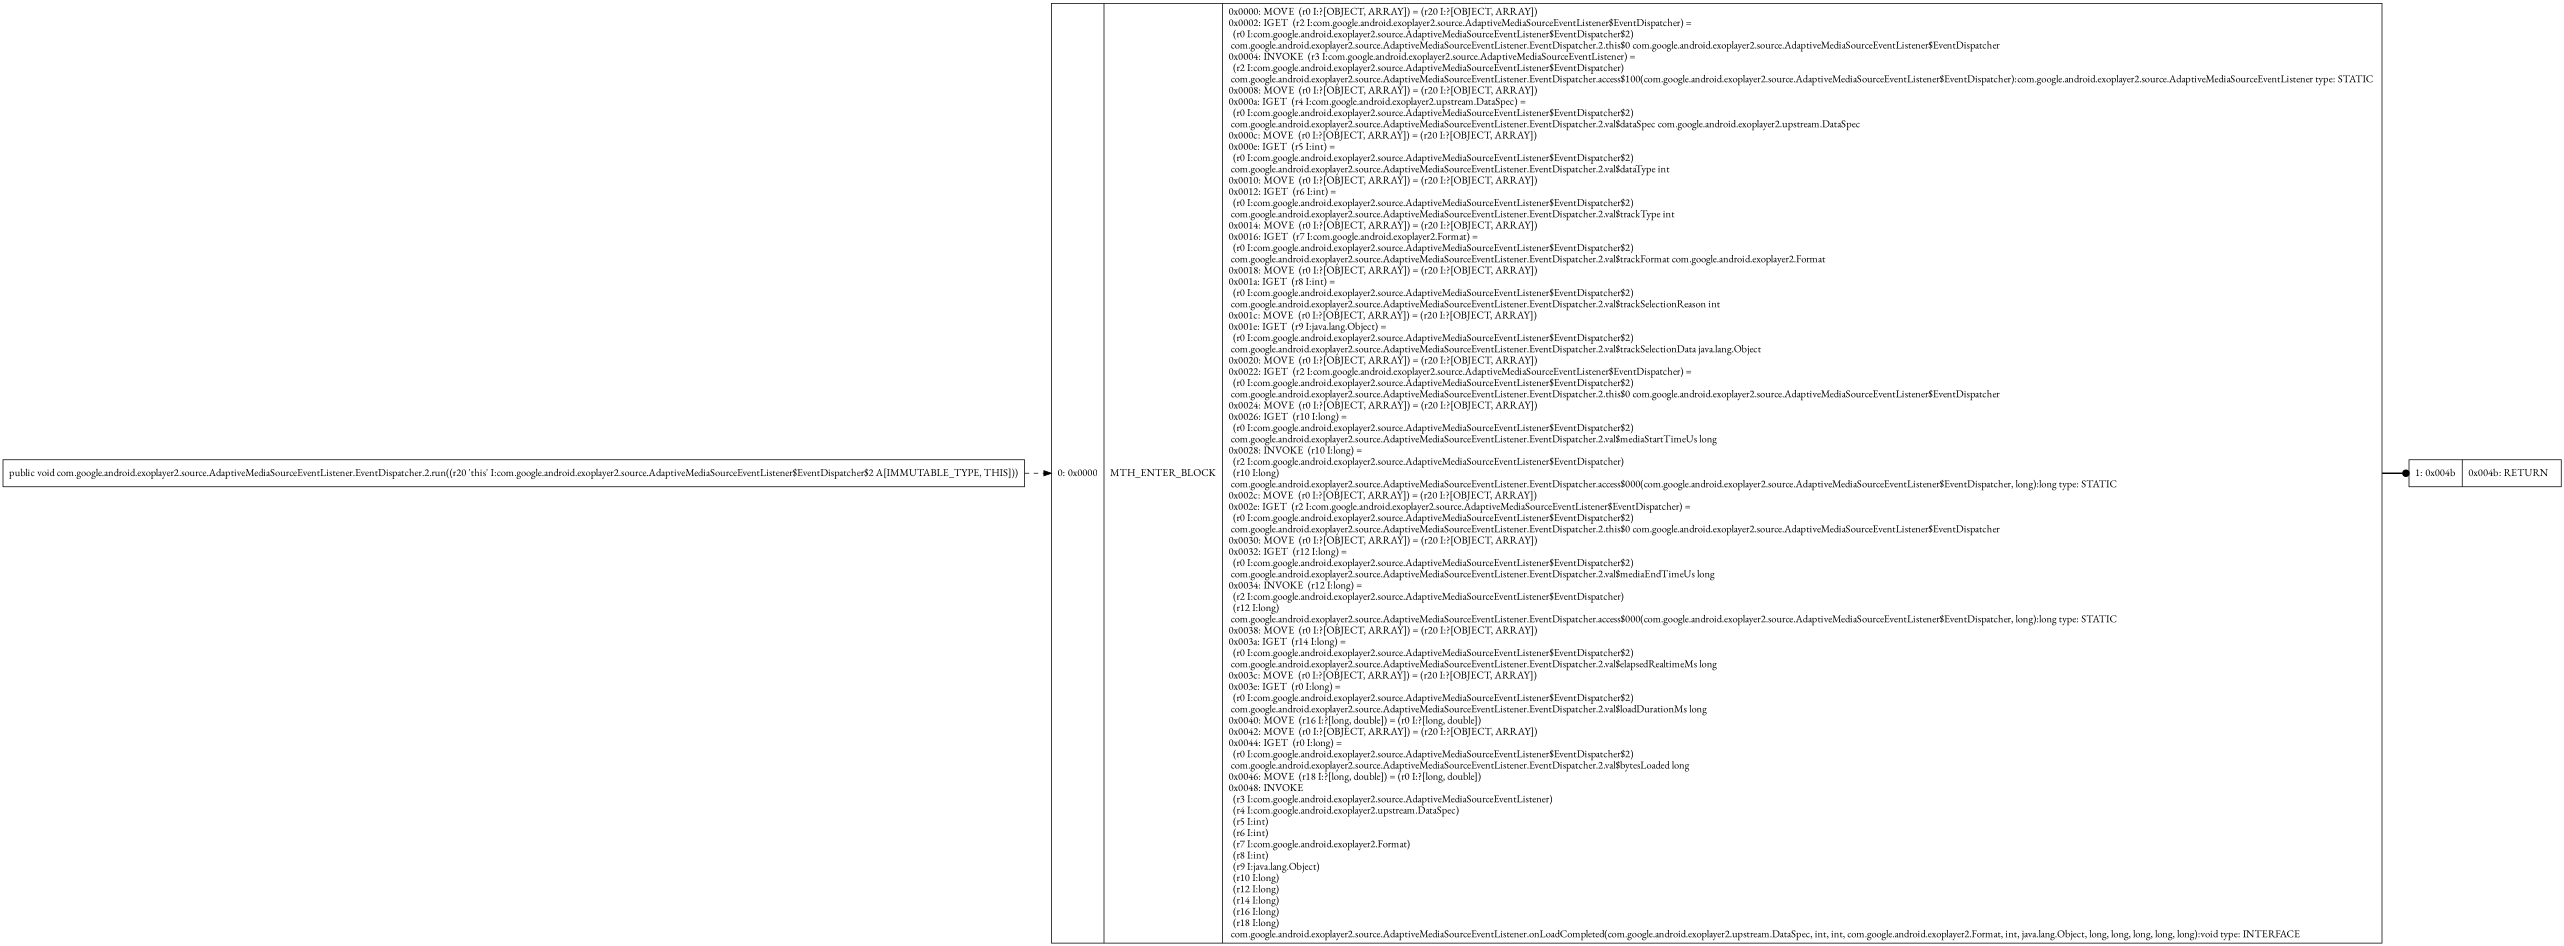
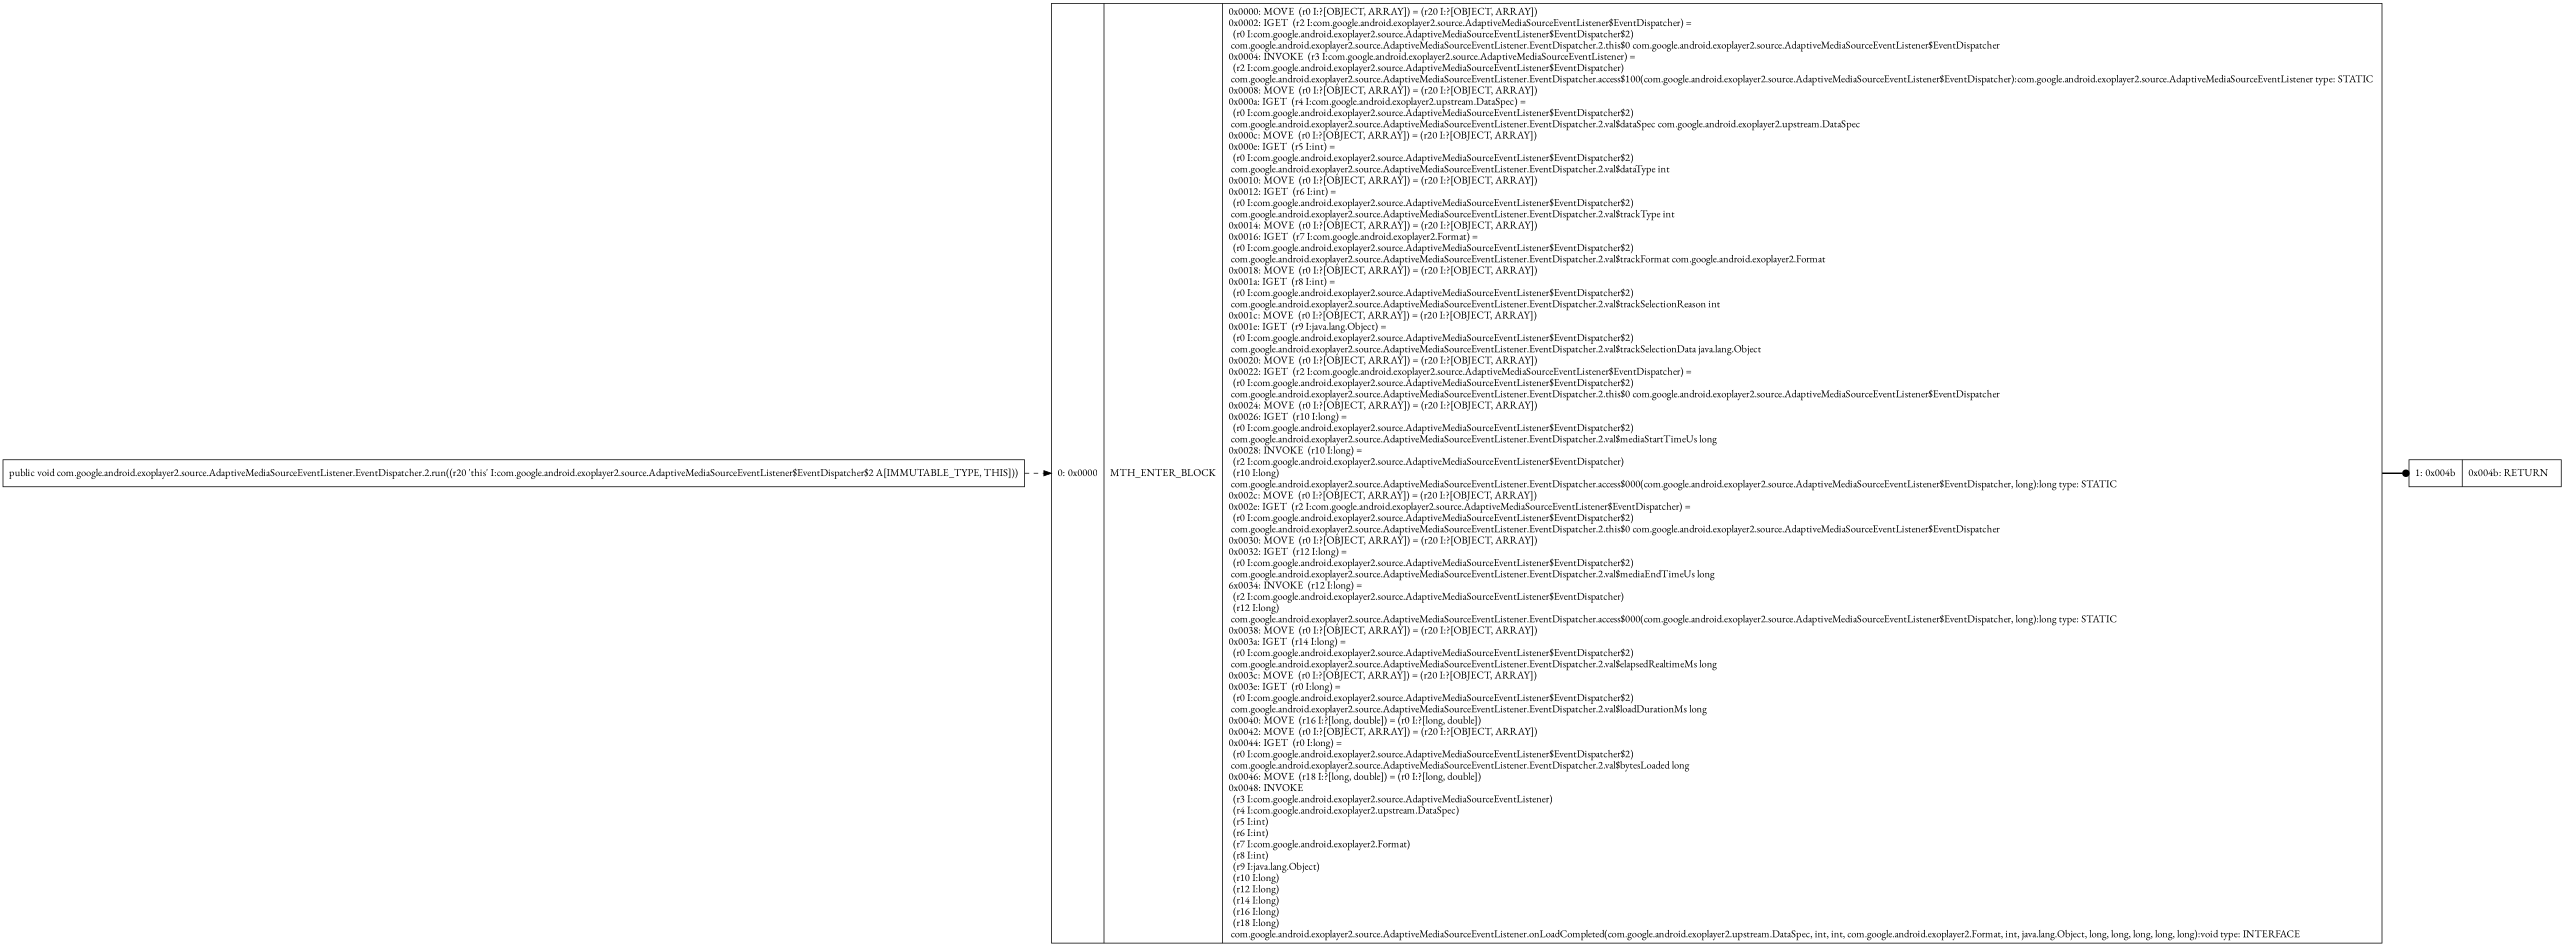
  digraph {
    rankdir=LR
    fontname="EB Garamond"
    node [shape=record fontname="EB Garamond"]
    edge [fontname="EB Garamond"]
-   n1 [label="{0\:\ 0x0000|MTH_ENTER_BLOCK\l|0x0000: MOVE  (r0 I:?[OBJECT, ARRAY]) = (r20 I:?[OBJECT, ARRAY]) \l0x0002: IGET  (r2 I:com.google.android.exoplayer2.source.AdaptiveMediaSourceEventListener$EventDispatcher) = \l  (r0 I:com.google.android.exoplayer2.source.AdaptiveMediaSourceEventListener$EventDispatcher$2)\l com.google.android.exoplayer2.source.AdaptiveMediaSourceEventListener.EventDispatcher.2.this$0 com.google.android.exoplayer2.source.AdaptiveMediaSourceEventListener$EventDispatcher \l0x0004: INVOKE  (r3 I:com.google.android.exoplayer2.source.AdaptiveMediaSourceEventListener) = \l  (r2 I:com.google.android.exoplayer2.source.AdaptiveMediaSourceEventListener$EventDispatcher)\l com.google.android.exoplayer2.source.AdaptiveMediaSourceEventListener.EventDispatcher.access$100(com.google.android.exoplayer2.source.AdaptiveMediaSourceEventListener$EventDispatcher):com.google.android.exoplayer2.source.AdaptiveMediaSourceEventListener type: STATIC \l0x0008: MOVE  (r0 I:?[OBJECT, ARRAY]) = (r20 I:?[OBJECT, ARRAY]) \l0x000a: IGET  (r4 I:com.google.android.exoplayer2.upstream.DataSpec) = \l  (r0 I:com.google.android.exoplayer2.source.AdaptiveMediaSourceEventListener$EventDispatcher$2)\l com.google.android.exoplayer2.source.AdaptiveMediaSourceEventListener.EventDispatcher.2.val$dataSpec com.google.android.exoplayer2.upstream.DataSpec \l0x000c: MOVE  (r0 I:?[OBJECT, ARRAY]) = (r20 I:?[OBJECT, ARRAY]) \l0x000e: IGET  (r5 I:int) = \l  (r0 I:com.google.android.exoplayer2.source.AdaptiveMediaSourceEventListener$EventDispatcher$2)\l com.google.android.exoplayer2.source.AdaptiveMediaSourceEventListener.EventDispatcher.2.val$dataType int \l0x0010: MOVE  (r0 I:?[OBJECT, ARRAY]) = (r20 I:?[OBJECT, ARRAY]) \l0x0012: IGET  (r6 I:int) = \l  (r0 I:com.google.android.exoplayer2.source.AdaptiveMediaSourceEventListener$EventDispatcher$2)\l com.google.android.exoplayer2.source.AdaptiveMediaSourceEventListener.EventDispatcher.2.val$trackType int \l0x0014: MOVE  (r0 I:?[OBJECT, ARRAY]) = (r20 I:?[OBJECT, ARRAY]) \l0x0016: IGET  (r7 I:com.google.android.exoplayer2.Format) = \l  (r0 I:com.google.android.exoplayer2.source.AdaptiveMediaSourceEventListener$EventDispatcher$2)\l com.google.android.exoplayer2.source.AdaptiveMediaSourceEventListener.EventDispatcher.2.val$trackFormat com.google.android.exoplayer2.Format \l0x0018: MOVE  (r0 I:?[OBJECT, ARRAY]) = (r20 I:?[OBJECT, ARRAY]) \l0x001a: IGET  (r8 I:int) = \l  (r0 I:com.google.android.exoplayer2.source.AdaptiveMediaSourceEventListener$EventDispatcher$2)\l com.google.android.exoplayer2.source.AdaptiveMediaSourceEventListener.EventDispatcher.2.val$trackSelectionReason int \l0x001c: MOVE  (r0 I:?[OBJECT, ARRAY]) = (r20 I:?[OBJECT, ARRAY]) \l0x001e: IGET  (r9 I:java.lang.Object) = \l  (r0 I:com.google.android.exoplayer2.source.AdaptiveMediaSourceEventListener$EventDispatcher$2)\l com.google.android.exoplayer2.source.AdaptiveMediaSourceEventListener.EventDispatcher.2.val$trackSelectionData java.lang.Object \l0x0020: MOVE  (r0 I:?[OBJECT, ARRAY]) = (r20 I:?[OBJECT, ARRAY]) \l0x0022: IGET  (r2 I:com.google.android.exoplayer2.source.AdaptiveMediaSourceEventListener$EventDispatcher) = \l  (r0 I:com.google.android.exoplayer2.source.AdaptiveMediaSourceEventListener$EventDispatcher$2)\l com.google.android.exoplayer2.source.AdaptiveMediaSourceEventListener.EventDispatcher.2.this$0 com.google.android.exoplayer2.source.AdaptiveMediaSourceEventListener$EventDispatcher \l0x0024: MOVE  (r0 I:?[OBJECT, ARRAY]) = (r20 I:?[OBJECT, ARRAY]) \l0x0026: IGET  (r10 I:long) = \l  (r0 I:com.google.android.exoplayer2.source.AdaptiveMediaSourceEventListener$EventDispatcher$2)\l com.google.android.exoplayer2.source.AdaptiveMediaSourceEventListener.EventDispatcher.2.val$mediaStartTimeUs long \l0x0028: INVOKE  (r10 I:long) = \l  (r2 I:com.google.android.exoplayer2.source.AdaptiveMediaSourceEventListener$EventDispatcher)\l  (r10 I:long)\l com.google.android.exoplayer2.source.AdaptiveMediaSourceEventListener.EventDispatcher.access$000(com.google.android.exoplayer2.source.AdaptiveMediaSourceEventListener$EventDispatcher, long):long type: STATIC \l0x002c: MOVE  (r0 I:?[OBJECT, ARRAY]) = (r20 I:?[OBJECT, ARRAY]) \l0x002e: IGET  (r2 I:com.google.android.exoplayer2.source.AdaptiveMediaSourceEventListener$EventDispatcher) = \l  (r0 I:com.google.android.exoplayer2.source.AdaptiveMediaSourceEventListener$EventDispatcher$2)\l com.google.android.exoplayer2.source.AdaptiveMediaSourceEventListener.EventDispatcher.2.this$0 com.google.android.exoplayer2.source.AdaptiveMediaSourceEventListener$EventDispatcher \l0x0030: MOVE  (r0 I:?[OBJECT, ARRAY]) = (r20 I:?[OBJECT, ARRAY]) \l0x0032: IGET  (r12 I:long) = \l  (r0 I:com.google.android.exoplayer2.source.AdaptiveMediaSourceEventListener$EventDispatcher$2)\l com.google.android.exoplayer2.source.AdaptiveMediaSourceEventListener.EventDispatcher.2.val$mediaEndTimeUs long \l0x0034: INVOKE  (r12 I:long) = \l  (r2 I:com.google.android.exoplayer2.source.AdaptiveMediaSourceEventListener$EventDispatcher)\l  (r12 I:long)\l com.google.android.exoplayer2.source.AdaptiveMediaSourceEventListener.EventDispatcher.access$000(com.google.android.exoplayer2.source.AdaptiveMediaSourceEventListener$EventDispatcher, long):long type: STATIC \l0x0038: MOVE  (r0 I:?[OBJECT, ARRAY]) = (r20 I:?[OBJECT, ARRAY]) \l0x003a: IGET  (r14 I:long) = \l  (r0 I:com.google.android.exoplayer2.source.AdaptiveMediaSourceEventListener$EventDispatcher$2)\l com.google.android.exoplayer2.source.AdaptiveMediaSourceEventListener.EventDispatcher.2.val$elapsedRealtimeMs long \l0x003c: MOVE  (r0 I:?[OBJECT, ARRAY]) = (r20 I:?[OBJECT, ARRAY]) \l0x003e: IGET  (r0 I:long) = \l  (r0 I:com.google.android.exoplayer2.source.AdaptiveMediaSourceEventListener$EventDispatcher$2)\l com.google.android.exoplayer2.source.AdaptiveMediaSourceEventListener.EventDispatcher.2.val$loadDurationMs long \l0x0040: MOVE  (r16 I:?[long, double]) = (r0 I:?[long, double]) \l0x0042: MOVE  (r0 I:?[OBJECT, ARRAY]) = (r20 I:?[OBJECT, ARRAY]) \l0x0044: IGET  (r0 I:long) = \l  (r0 I:com.google.android.exoplayer2.source.AdaptiveMediaSourceEventListener$EventDispatcher$2)\l com.google.android.exoplayer2.source.AdaptiveMediaSourceEventListener.EventDispatcher.2.val$bytesLoaded long \l0x0046: MOVE  (r18 I:?[long, double]) = (r0 I:?[long, double]) \l0x0048: INVOKE  \l  (r3 I:com.google.android.exoplayer2.source.AdaptiveMediaSourceEventListener)\l  (r4 I:com.google.android.exoplayer2.upstream.DataSpec)\l  (r5 I:int)\l  (r6 I:int)\l  (r7 I:com.google.android.exoplayer2.Format)\l  (r8 I:int)\l  (r9 I:java.lang.Object)\l  (r10 I:long)\l  (r12 I:long)\l  (r14 I:long)\l  (r16 I:long)\l  (r18 I:long)\l com.google.android.exoplayer2.source.AdaptiveMediaSourceEventListener.onLoadCompleted(com.google.android.exoplayer2.upstream.DataSpec, int, int, com.google.android.exoplayer2.Format, int, java.lang.Object, long, long, long, long, long):void type: INTERFACE \l}"]
+   n1 [label="{0\:\ 0x0000|MTH_ENTER_BLOCK\l|0x0000: MOVE  (r0 I:?[OBJECT, ARRAY]) = (r20 I:?[OBJECT, ARRAY]) \l0x0002: IGET  (r2 I:com.google.android.exoplayer2.source.AdaptiveMediaSourceEventListener$EventDispatcher) = \l  (r0 I:com.google.android.exoplayer2.source.AdaptiveMediaSourceEventListener$EventDispatcher$2)\l com.google.android.exoplayer2.source.AdaptiveMediaSourceEventListener.EventDispatcher.2.this$0 com.google.android.exoplayer2.source.AdaptiveMediaSourceEventListener$EventDispatcher \l0x0004: INVOKE  (r3 I:com.google.android.exoplayer2.source.AdaptiveMediaSourceEventListener) = \l  (r2 I:com.google.android.exoplayer2.source.AdaptiveMediaSourceEventListener$EventDispatcher)\l com.google.android.exoplayer2.source.AdaptiveMediaSourceEventListener.EventDispatcher.access$100(com.google.android.exoplayer2.source.AdaptiveMediaSourceEventListener$EventDispatcher):com.google.android.exoplayer2.source.AdaptiveMediaSourceEventListener type: STATIC \l0x0008: MOVE  (r0 I:?[OBJECT, ARRAY]) = (r20 I:?[OBJECT, ARRAY]) \l0x000a: IGET  (r4 I:com.google.android.exoplayer2.upstream.DataSpec) = \l  (r0 I:com.google.android.exoplayer2.source.AdaptiveMediaSourceEventListener$EventDispatcher$2)\l com.google.android.exoplayer2.source.AdaptiveMediaSourceEventListener.EventDispatcher.2.val$dataSpec com.google.android.exoplayer2.upstream.DataSpec \l0x000c: MOVE  (r0 I:?[OBJECT, ARRAY]) = (r20 I:?[OBJECT, ARRAY]) \l0x000e: IGET  (r5 I:int) = \l  (r0 I:com.google.android.exoplayer2.source.AdaptiveMediaSourceEventListener$EventDispatcher$2)\l com.google.android.exoplayer2.source.AdaptiveMediaSourceEventListener.EventDispatcher.2.val$dataType int \l0x0010: MOVE  (r0 I:?[OBJECT, ARRAY]) = (r20 I:?[OBJECT, ARRAY]) \l0x0012: IGET  (r6 I:int) = \l  (r0 I:com.google.android.exoplayer2.source.AdaptiveMediaSourceEventListener$EventDispatcher$2)\l com.google.android.exoplayer2.source.AdaptiveMediaSourceEventListener.EventDispatcher.2.val$trackType int \l0x0014: MOVE  (r0 I:?[OBJECT, ARRAY]) = (r20 I:?[OBJECT, ARRAY]) \l0x0016: IGET  (r7 I:com.google.android.exoplayer2.Format) = \l  (r0 I:com.google.android.exoplayer2.source.AdaptiveMediaSourceEventListener$EventDispatcher$2)\l com.google.android.exoplayer2.source.AdaptiveMediaSourceEventListener.EventDispatcher.2.val$trackFormat com.google.android.exoplayer2.Format \l0x0018: MOVE  (r0 I:?[OBJECT, ARRAY]) = (r20 I:?[OBJECT, ARRAY]) \l0x001a: IGET  (r8 I:int) = \l  (r0 I:com.google.android.exoplayer2.source.AdaptiveMediaSourceEventListener$EventDispatcher$2)\l com.google.android.exoplayer2.source.AdaptiveMediaSourceEventListener.EventDispatcher.2.val$trackSelectionReason int \l0x001c: MOVE  (r0 I:?[OBJECT, ARRAY]) = (r20 I:?[OBJECT, ARRAY]) \l0x001e: IGET  (r9 I:java.lang.Object) = \l  (r0 I:com.google.android.exoplayer2.source.AdaptiveMediaSourceEventListener$EventDispatcher$2)\l com.google.android.exoplayer2.source.AdaptiveMediaSourceEventListener.EventDispatcher.2.val$trackSelectionData java.lang.Object \l0x0020: MOVE  (r0 I:?[OBJECT, ARRAY]) = (r20 I:?[OBJECT, ARRAY]) \l0x0022: IGET  (r2 I:com.google.android.exoplayer2.source.AdaptiveMediaSourceEventListener$EventDispatcher) = \l  (r0 I:com.google.android.exoplayer2.source.AdaptiveMediaSourceEventListener$EventDispatcher$2)\l com.google.android.exoplayer2.source.AdaptiveMediaSourceEventListener.EventDispatcher.2.this$0 com.google.android.exoplayer2.source.AdaptiveMediaSourceEventListener$EventDispatcher \l0x0024: MOVE  (r0 I:?[OBJECT, ARRAY]) = (r20 I:?[OBJECT, ARRAY]) \l0x0026: IGET  (r10 I:long) = \l  (r0 I:com.google.android.exoplayer2.source.AdaptiveMediaSourceEventListener$EventDispatcher$2)\l com.google.android.exoplayer2.source.AdaptiveMediaSourceEventListener.EventDispatcher.2.val$mediaStartTimeUs long \l0x0028: INVOKE  (r10 I:long) = \l  (r2 I:com.google.android.exoplayer2.source.AdaptiveMediaSourceEventListener$EventDispatcher)\l  (r10 I:long)\l com.google.android.exoplayer2.source.AdaptiveMediaSourceEventListener.EventDispatcher.access$000(com.google.android.exoplayer2.source.AdaptiveMediaSourceEventListener$EventDispatcher, long):long type: STATIC \l0x002c: MOVE  (r0 I:?[OBJECT, ARRAY]) = (r20 I:?[OBJECT, ARRAY]) \l0x002e: IGET  (r2 I:com.google.android.exoplayer2.source.AdaptiveMediaSourceEventListener$EventDispatcher) = \l  (r0 I:com.google.android.exoplayer2.source.AdaptiveMediaSourceEventListener$EventDispatcher$2)\l com.google.android.exoplayer2.source.AdaptiveMediaSourceEventListener.EventDispatcher.2.this$0 com.google.android.exoplayer2.source.AdaptiveMediaSourceEventListener$EventDispatcher \l0x0030: MOVE  (r0 I:?[OBJECT, ARRAY]) = (r20 I:?[OBJECT, ARRAY]) \l0x0032: IGET  (r12 I:long) = \l  (r0 I:com.google.android.exoplayer2.source.AdaptiveMediaSourceEventListener$EventDispatcher$2)\l com.google.android.exoplayer2.source.AdaptiveMediaSourceEventListener.EventDispatcher.2.val$mediaEndTimeUs long \l6x0034: INVOKE  (r12 I:long) = \l  (r2 I:com.google.android.exoplayer2.source.AdaptiveMediaSourceEventListener$EventDispatcher)\l  (r12 I:long)\l com.google.android.exoplayer2.source.AdaptiveMediaSourceEventListener.EventDispatcher.access$000(com.google.android.exoplayer2.source.AdaptiveMediaSourceEventListener$EventDispatcher, long):long type: STATIC \l0x0038: MOVE  (r0 I:?[OBJECT, ARRAY]) = (r20 I:?[OBJECT, ARRAY]) \l0x003a: IGET  (r14 I:long) = \l  (r0 I:com.google.android.exoplayer2.source.AdaptiveMediaSourceEventListener$EventDispatcher$2)\l com.google.android.exoplayer2.source.AdaptiveMediaSourceEventListener.EventDispatcher.2.val$elapsedRealtimeMs long \l0x003c: MOVE  (r0 I:?[OBJECT, ARRAY]) = (r20 I:?[OBJECT, ARRAY]) \l0x003e: IGET  (r0 I:long) = \l  (r0 I:com.google.android.exoplayer2.source.AdaptiveMediaSourceEventListener$EventDispatcher$2)\l com.google.android.exoplayer2.source.AdaptiveMediaSourceEventListener.EventDispatcher.2.val$loadDurationMs long \l0x0040: MOVE  (r16 I:?[long, double]) = (r0 I:?[long, double]) \l0x0042: MOVE  (r0 I:?[OBJECT, ARRAY]) = (r20 I:?[OBJECT, ARRAY]) \l0x0044: IGET  (r0 I:long) = \l  (r0 I:com.google.android.exoplayer2.source.AdaptiveMediaSourceEventListener$EventDispatcher$2)\l com.google.android.exoplayer2.source.AdaptiveMediaSourceEventListener.EventDispatcher.2.val$bytesLoaded long \l0x0046: MOVE  (r18 I:?[long, double]) = (r0 I:?[long, double]) \l0x0048: INVOKE  \l  (r3 I:com.google.android.exoplayer2.source.AdaptiveMediaSourceEventListener)\l  (r4 I:com.google.android.exoplayer2.upstream.DataSpec)\l  (r5 I:int)\l  (r6 I:int)\l  (r7 I:com.google.android.exoplayer2.Format)\l  (r8 I:int)\l  (r9 I:java.lang.Object)\l  (r10 I:long)\l  (r12 I:long)\l  (r14 I:long)\l  (r16 I:long)\l  (r18 I:long)\l com.google.android.exoplayer2.source.AdaptiveMediaSourceEventListener.onLoadCompleted(com.google.android.exoplayer2.upstream.DataSpec, int, int, com.google.android.exoplayer2.Format, int, java.lang.Object, long, long, long, long, long):void type: INTERFACE \l}"]
    n2 [label="{1\:\ 0x004b|0x004b: RETURN   \l}"]
    n3 [label="{public void com.google.android.exoplayer2.source.AdaptiveMediaSourceEventListener.EventDispatcher.2.run((r20 'this' I:com.google.android.exoplayer2.source.AdaptiveMediaSourceEventListener$EventDispatcher$2 A[IMMUTABLE_TYPE, THIS])) }"]
    n1 -> n2 [style=bold arrowhead=dot]
    n3 -> n1 [style=dashed arrowhead=normal]
  }
